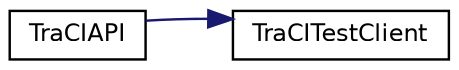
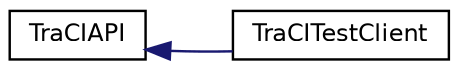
  digraph {
    rankdir=LR
    node [color=black fillcolor=white fontname=Helvetica fontsize=10 shape=record style=filled]
    n1 [height=0.2 label=TraCIAPI width=0.4]
    n2 [height=0.2 label=TraCITestClient width=0.4]
-   n2 -> n1 [color=midnightblue dir=back fontname=Helvetica fontsize=10 labelfontname=Helvetica labelfontsize=10 style=solid]
+   n1 -> n2 [color=midnightblue dir=back fontname=Helvetica fontsize=10 labelfontname=Helvetica labelfontsize=10 style=solid]
  }
